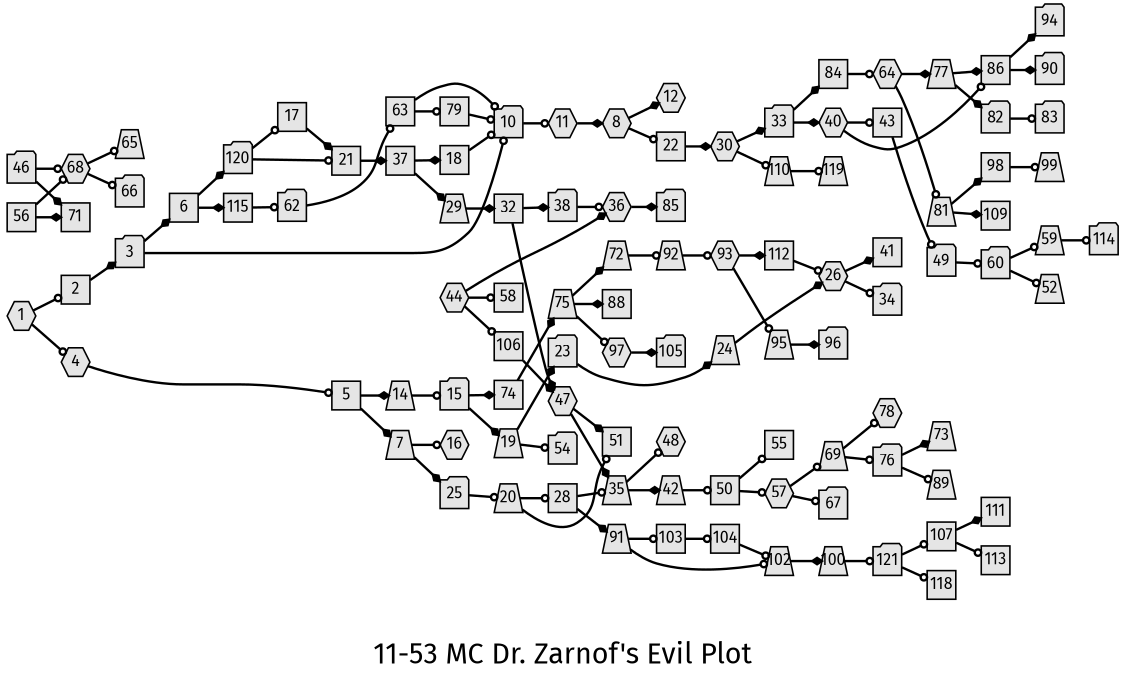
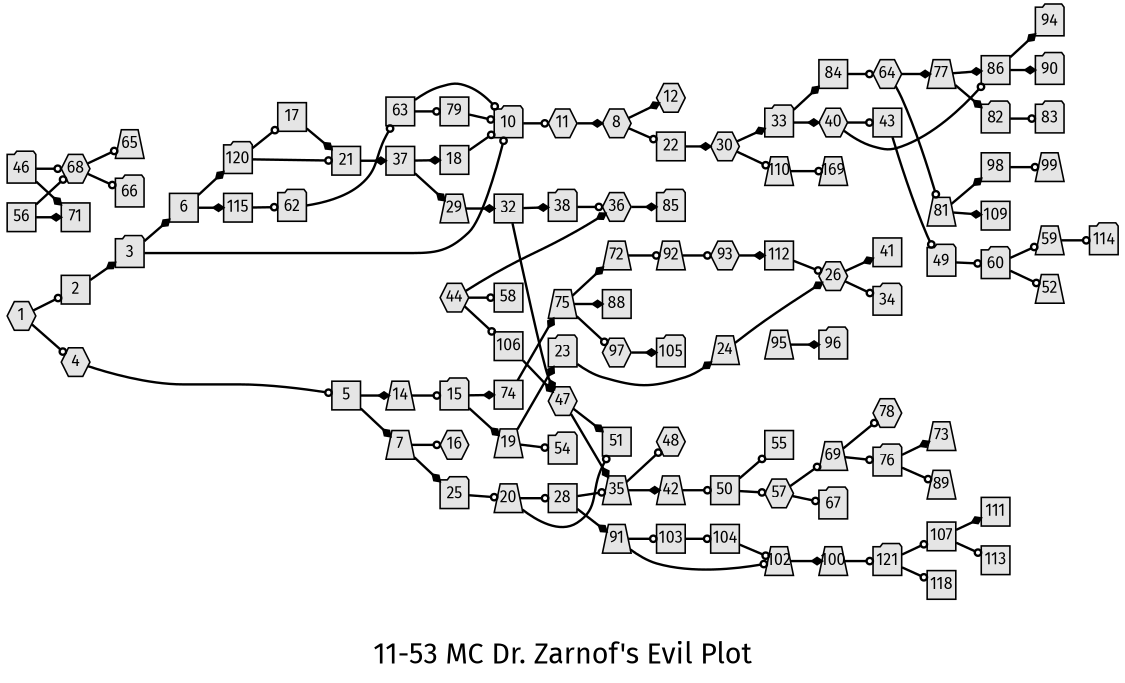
  digraph {
    fontname="Fira Sans"
    fontsize=36
    label="11-53 MC Dr. Zarnof's Evil Plot"
    nodesep=0.35
    ordering=out
    rankdir=LR
    ranksep=0.45
    node [fillcolor=grey90 fixedsize=true fontname="Fira Sans" fontsize=20 labelfloat=true margin="0,0" penwidth=2 regular=true shape=box style=filled]
    edge [arrowhead=odot fontname="Fira Sans" fontsize=12 labelfloat=true penwidth=3 style=bold]
    1 [shape=hexagon]
    2
    4 [shape=hexagon]
    3 [shape=folder]
    5
    6
    10 [shape=folder]
    14 [shape=trapezium]
    7 [shape=trapezium]
    120 [shape=folder]
    115
    11 [shape=hexagon]
    17
    21
    62 [shape=folder]
    8 [shape=hexagon]
    15 [shape=folder]
    16 [shape=hexagon]
    25 [shape=folder]
    74
    19 [shape=trapezium]
    20 [shape=trapezium]
    37
    63
    28
    51
    12 [shape=hexagon]
    22
    30 [shape=hexagon]
    33 [shape=folder]
    110 [shape=trapezium]
    75 [shape=trapezium]
    23 [shape=folder]
    54 [shape=folder]
    72 [shape=trapezium]
    88
    97 [shape=hexagon]
    24 [shape=trapezium]
    35 [shape=trapezium]
    91 [shape=trapezium]
    18
    29 [shape=trapezium]
    26 [shape=hexagon]
    42 [shape=trapezium]
    48 [shape=hexagon]
    103
    102 [shape=trapezium]
    32
    84
    40 [shape=hexagon]
-   119 [shape=trapezium]
+   119 [shape=trapezium label=169]
    41
    34 [shape=folder]
    50
    104
    100 [shape=trapezium]
    38 [shape=folder]
    47 [shape=hexagon]
    36 [shape=hexagon]
    64 [shape=hexagon]
    43
    86
    85 [shape=folder]
    77 [shape=trapezium]
    81 [shape=trapezium]
    49 [shape=folder]
    94 [shape=folder]
    90 [shape=folder]
    57 [shape=hexagon]
    55
    44 [shape=hexagon]
    58
    106
    60 [shape=folder]
    46 [shape=folder]
    68 [shape=hexagon]
    71
    56
    69 [shape=trapezium]
    67 [shape=folder]
    59 [shape=trapezium]
    52 [shape=trapezium]
    65 [shape=trapezium]
    66 [shape=folder]
    114 [shape=folder]
    78 [shape=hexagon]
    76 [shape=folder]
    73 [shape=trapezium]
    89 [shape=trapezium]
    79
    82 [shape=folder]
    98
    109
    83 [shape=folder]
    99 [shape=trapezium]
    92 [shape=trapezium]
    93 [shape=hexagon]
    112
    95 [shape=trapezium]
    105 [shape=folder]
    121 [shape=folder]
    96 [shape=folder]
    107
    118
    111
    113
    1 -> 2
    1 -> 4 [style=solid]
    2 -> 3 [arrowhead=diamond style=solid]
    4 -> 5
    3 -> 6 [arrowhead=diamond style=solid]
    3 -> 10 [style=solid]
    5 -> 14 [arrowhead=diamond]
    5 -> 7 [arrowhead=diamond]
    6 -> 120 [arrowhead=diamond]
    6 -> 115 [arrowhead=diamond style=solid]
    10 -> 11 [style=solid]
    14 -> 15
    7 -> 16 [style=solid]
    7 -> 25 [arrowhead=diamond]
    120 -> 17 [style=solid]
    120 -> 21 [style=solid]
    115 -> 62 [style=solid]
    11 -> 8 [arrowhead=diamond]
    17 -> 21 [arrowhead=diamond style=solid]
    21 -> 37 [arrowhead=diamond]
    62 -> 63
    8 -> 12 [arrowhead=diamond style=solid]
    8 -> 22 [style=solid]
    15 -> 74 [arrowhead=diamond]
    15 -> 19 [arrowhead=diamond]
    25 -> 20
    74 -> 75 [arrowhead=diamond]
    19 -> 23 [arrowhead=diamond]
    19 -> 54
    20 -> 28 [style=solid]
    20 -> 51
    37 -> 18 [arrowhead=diamond style=solid]
    37 -> 29 [arrowhead=diamond style=solid]
    63 -> 10 [style=solid]
    63 -> 79 [style=solid]
    28 -> 35 [style=solid]
    28 -> 91 [arrowhead=diamond style=solid]
    22 -> 30 [arrowhead=diamond style=solid]
    30 -> 33 [arrowhead=diamond style=solid]
    30 -> 110 [style=solid]
    33 -> 84 [arrowhead=diamond]
    33 -> 40 [arrowhead=diamond]
    110 -> 119
    75 -> 72 [arrowhead=diamond]
    75 -> 88 [arrowhead=diamond style=solid]
    75 -> 97 [style=solid]
    23 -> 24 [arrowhead=diamond]
    72 -> 92 [style=solid]
    97 -> 105 [arrowhead=diamond]
    24 -> 26 [arrowhead=diamond]
    35 -> 42 [arrowhead=diamond]
    35 -> 48
    91 -> 103 [style=solid]
    91 -> 102
    18 -> 10
    29 -> 32 [arrowhead=diamond style=solid]
    26 -> 41 [arrowhead=diamond style=solid]
    26 -> 34 [style=solid]
    42 -> 50 [style=solid]
    103 -> 104
    102 -> 100 [arrowhead=diamond style=solid]
    32 -> 38 [arrowhead=diamond style=solid]
    32 -> 47 [arrowhead=diamond]
    84 -> 64
    40 -> 43
    40 -> 86 [style=solid]
    50 -> 57
    50 -> 55 [style=solid]
    104 -> 102
    100 -> 121 [style=solid]
    38 -> 36
    47 -> 51 [arrowhead=diamond]
    47 -> 35 [arrowhead=diamond style=solid]
    36 -> 85 [arrowhead=diamond style=solid]
    64 -> 77 [arrowhead=diamond style=solid]
    64 -> 81
    43 -> 49 [style=solid]
    86 -> 94 [arrowhead=diamond style=solid]
    86 -> 90 [arrowhead=diamond]
    77 -> 86 [arrowhead=diamond style=solid]
    77 -> 82 [arrowhead=diamond style=solid]
    81 -> 98 [arrowhead=diamond]
    81 -> 109 [arrowhead=diamond style=solid]
    49 -> 60
    57 -> 69
    57 -> 67
    44 -> 36 [arrowhead=diamond style=solid]
    44 -> 58 [style=solid]
    44 -> 106
    106 -> 47 [arrowhead=diamond]
    60 -> 59
    60 -> 52 [style=solid]
    46 -> 68
    46 -> 71 [arrowhead=diamond]
    68 -> 65 [style=solid]
    68 -> 66
    56 -> 68
    56 -> 71 [arrowhead=diamond style=solid]
    69 -> 78
    69 -> 76
    59 -> 114
    76 -> 73 [arrowhead=diamond]
    76 -> 89 [style=solid]
    79 -> 10 [style=solid]
    82 -> 83 [style=solid]
    98 -> 99 [style=solid]
    92 -> 93
    93 -> 112 [arrowhead=diamond style=solid]
-   93 -> 95
    112 -> 26
    95 -> 96 [arrowhead=diamond]
    121 -> 107
    121 -> 118 [style=solid]
    107 -> 111 [arrowhead=diamond style=solid]
    107 -> 113
  }
